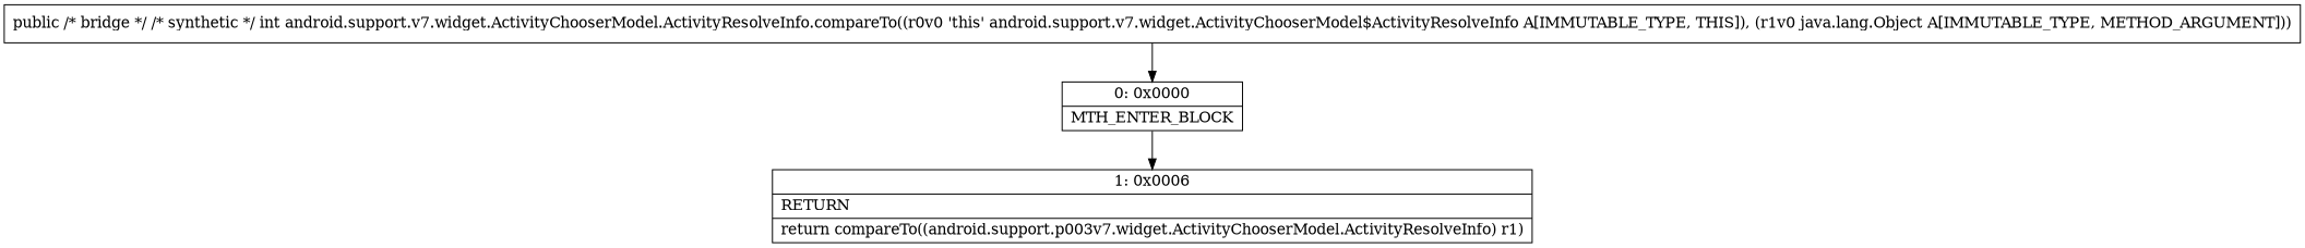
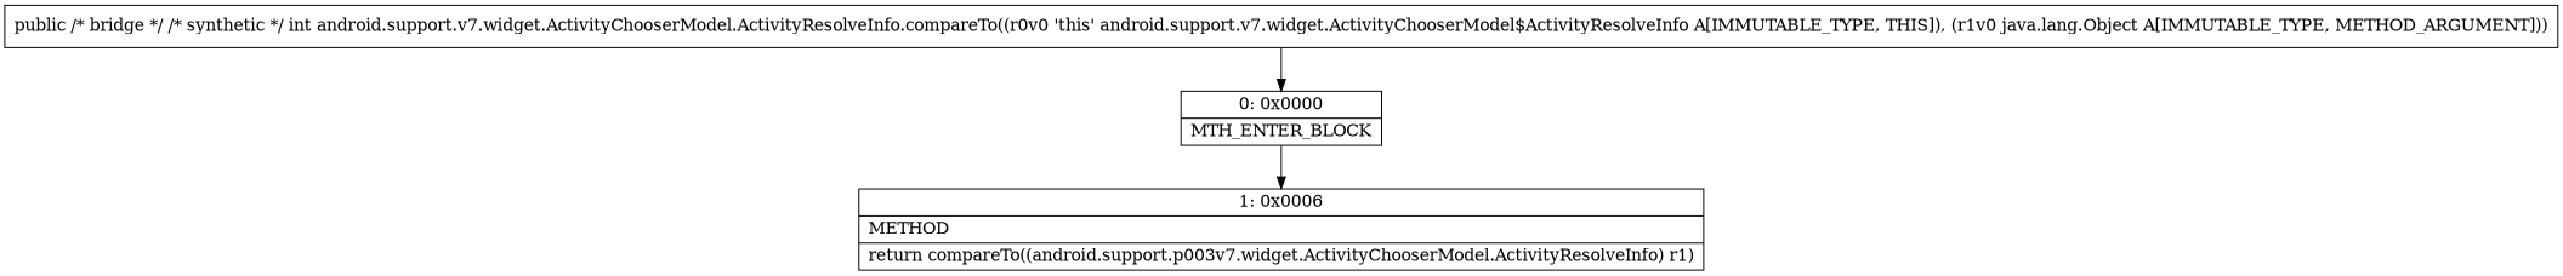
  digraph {
    node [shape=record]
    n1 [label="{0\:\ 0x0000|MTH_ENTER_BLOCK\l}"]
-   n2 [label="{1\:\ 0x0006|RETURN\l|return compareTo((android.support.p003v7.widget.ActivityChooserModel.ActivityResolveInfo) r1)\l}"]
+   n2 [label="{1\:\ 0x0006|METHOD\l|return compareTo((android.support.p003v7.widget.ActivityChooserModel.ActivityResolveInfo) r1)\l}"]
    n3 [label="{public \/* bridge *\/ \/* synthetic *\/ int android.support.v7.widget.ActivityChooserModel.ActivityResolveInfo.compareTo((r0v0 'this' android.support.v7.widget.ActivityChooserModel$ActivityResolveInfo A[IMMUTABLE_TYPE, THIS]), (r1v0 java.lang.Object A[IMMUTABLE_TYPE, METHOD_ARGUMENT])) }"]
    n1 -> n2
    n3 -> n1
  }
